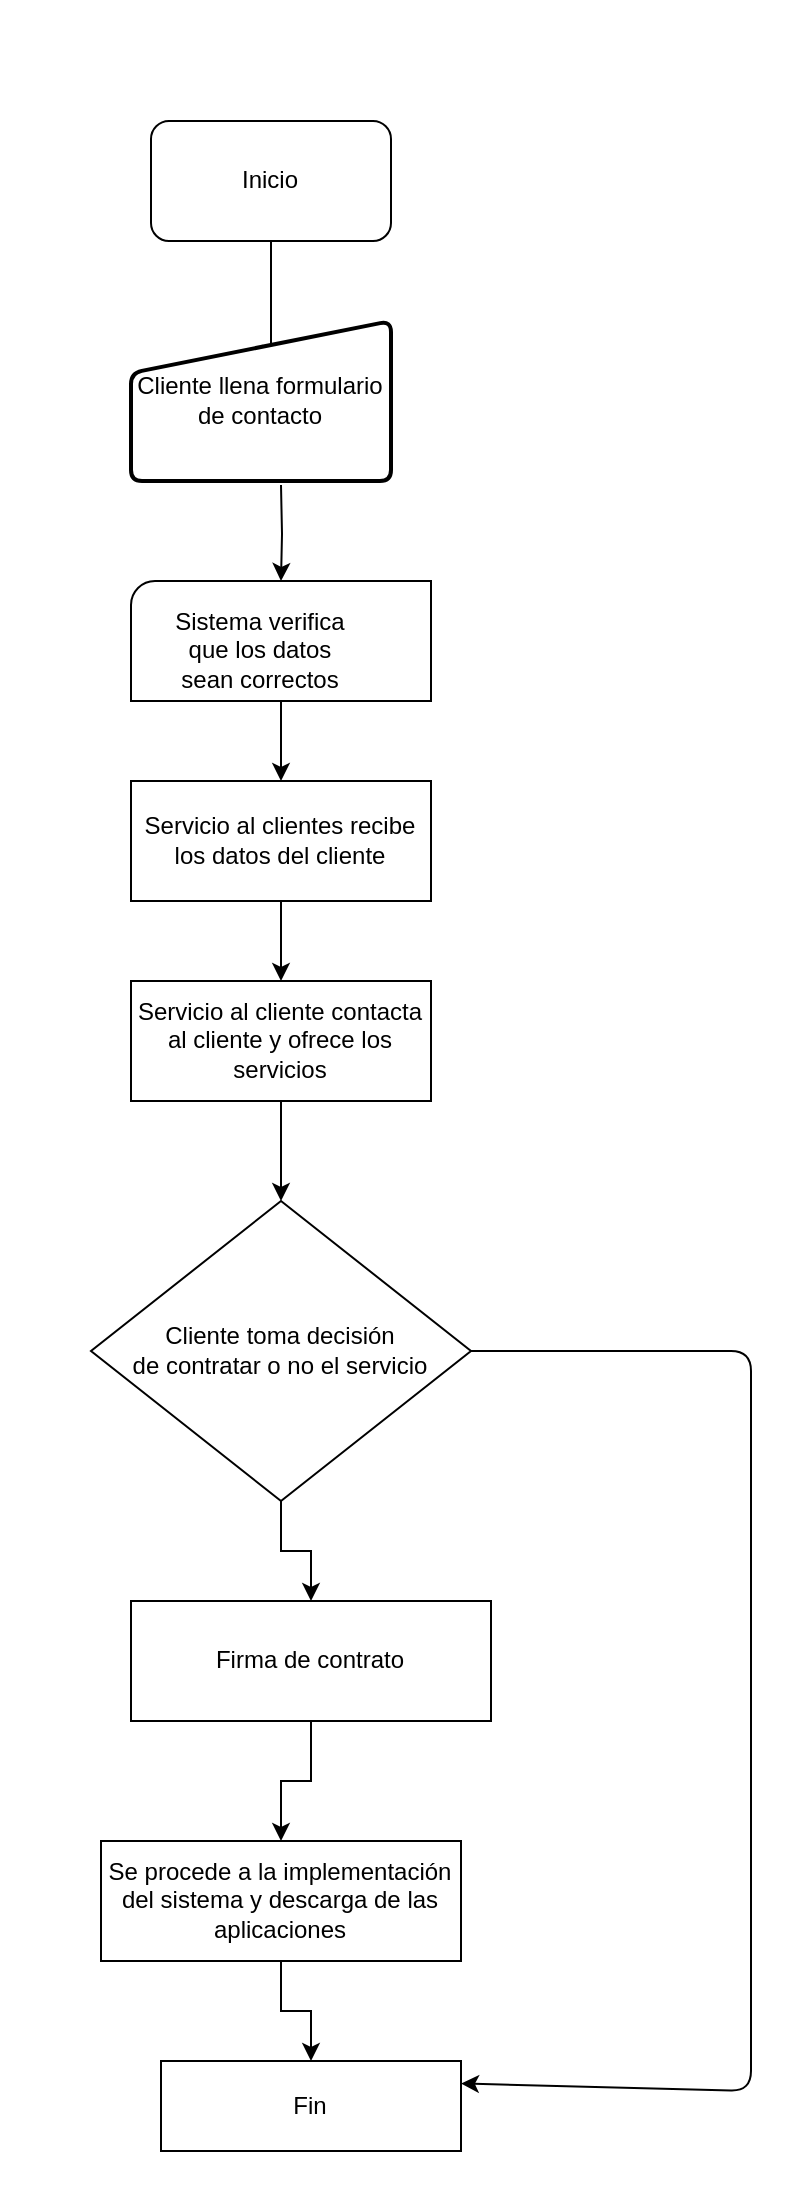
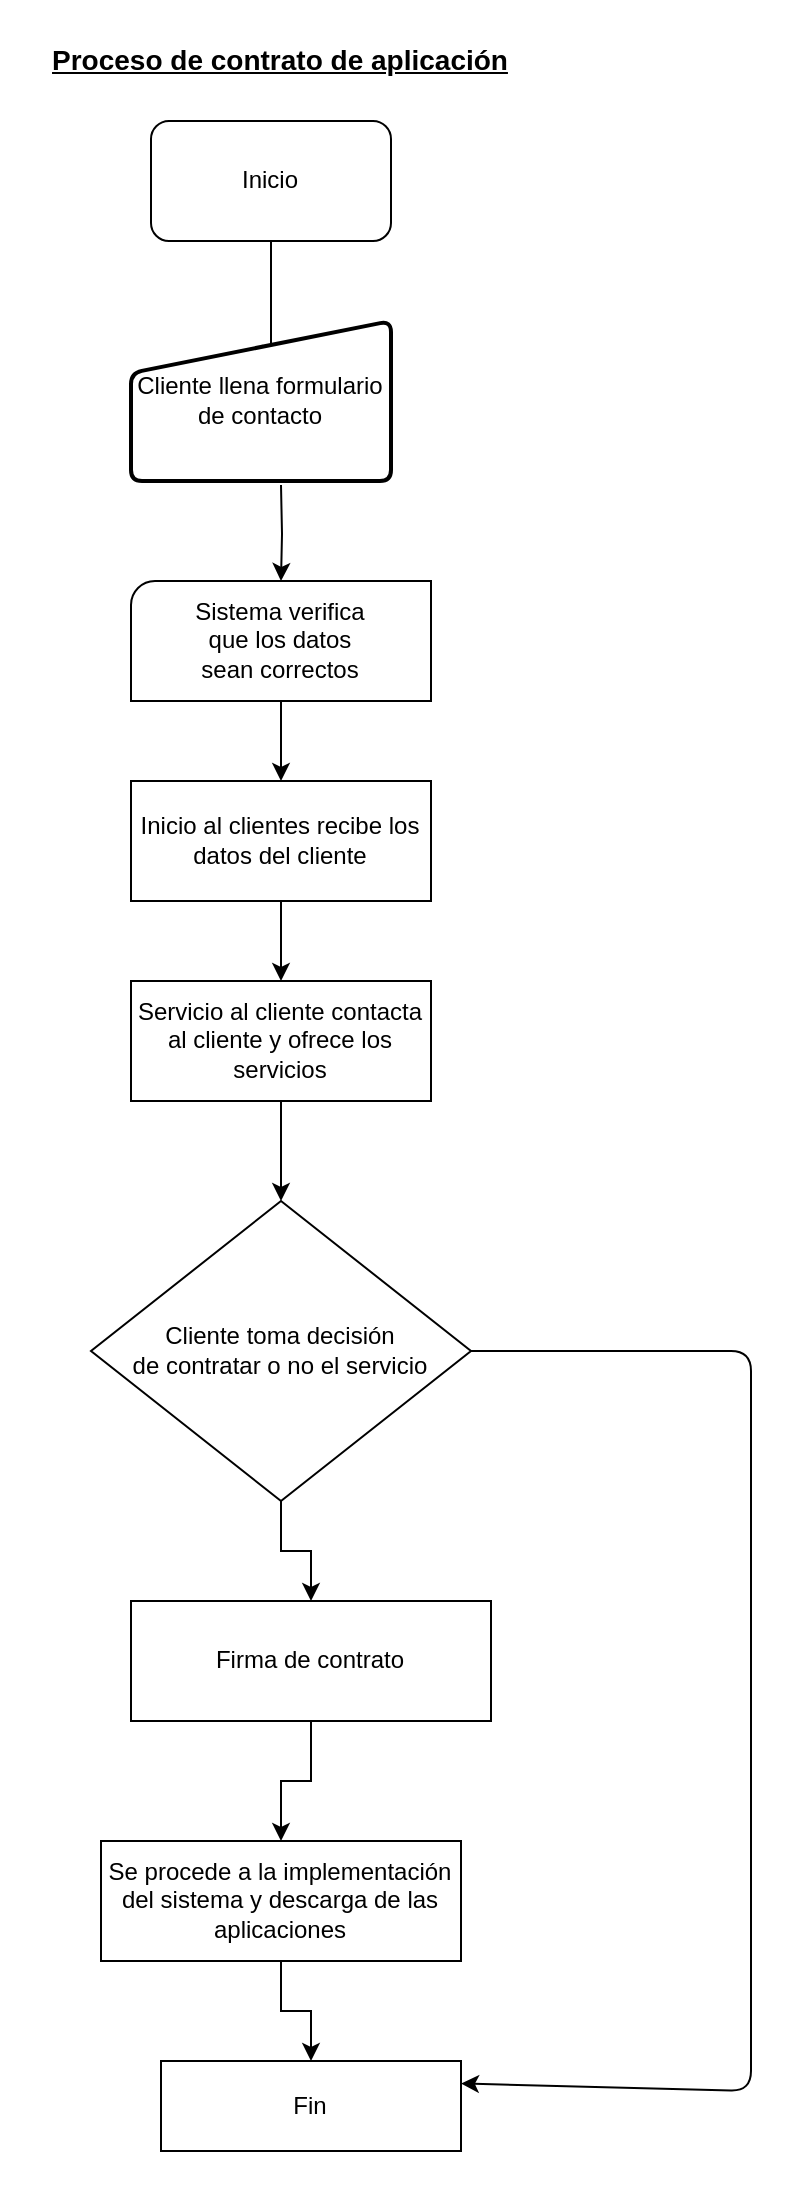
  <mxCell id="0" />
  <mxCell id="1" parent="0" />
  <mxCell id="2" value="" style="edgeStyle=orthogonalEdgeStyle;rounded=0;orthogonalLoop=1;jettySize=auto;html=1;" parent="1" source="3" edge="1"><mxGeometry relative="1" as="geometry"><mxPoint x="135" y="181" as="targetPoint" /></mxGeometry></mxCell>
  <mxCell id="3" value="Inicio" style="rounded=1;whiteSpace=wrap;html=1;" parent="1" vertex="1"><mxGeometry x="75" y="60" width="120" height="60" as="geometry" /></mxCell>
  <mxCell id="4" value="" style="edgeStyle=orthogonalEdgeStyle;rounded=0;orthogonalLoop=1;jettySize=auto;html=1;" parent="1" source="7" target="6" edge="1"><mxGeometry relative="1" as="geometry" /></mxCell>
  <mxCell id="5" value="" style="edgeStyle=orthogonalEdgeStyle;rounded=0;orthogonalLoop=1;jettySize=auto;html=1;" parent="1" source="6" target="11" edge="1"><mxGeometry relative="1" as="geometry" /></mxCell>
- <mxCell id="6" value="Servicio al clientes recibe los datos del cliente" style="whiteSpace=wrap;html=1;rounded=0;" parent="1" vertex="1"><mxGeometry x="65" y="390" width="150" height="60" as="geometry" /></mxCell>
+ <mxCell id="6" value="Inicio al clientes recibe los datos del cliente" style="whiteSpace=wrap;html=1;rounded=0;" parent="1" vertex="1"><mxGeometry x="65" y="390" width="150" height="60" as="geometry" /></mxCell>
  <mxCell id="7" value="" style="verticalLabelPosition=bottom;verticalAlign=top;html=1;shape=mxgraph.basic.corner_round_rect;dx=6;" parent="1" vertex="1"><mxGeometry x="65" y="290" width="150" height="60" as="geometry" /></mxCell>
  <mxCell id="8" value="" style="edgeStyle=orthogonalEdgeStyle;rounded=0;orthogonalLoop=1;jettySize=auto;html=1;" parent="1" target="7" edge="1"><mxGeometry relative="1" as="geometry"><mxPoint x="140" y="242" as="sourcePoint" /><mxPoint x="140" y="400" as="targetPoint" /></mxGeometry></mxCell>
- <mxCell id="9" value="Sistema verifica que los datos sean correctos" style="text;html=1;strokeColor=none;fillColor=none;align=center;verticalAlign=middle;whiteSpace=wrap;rounded=0;" parent="1" vertex="1"><mxGeometry x="85" y="315" width="90" height="20" as="geometry" /></mxCell>
+ <mxCell id="9" value="Sistema verifica que los datos sean correctos" style="text;html=1;strokeColor=none;fillColor=none;align=center;verticalAlign=middle;whiteSpace=wrap;rounded=0;" parent="1" vertex="1"><mxGeometry x="95" y="310" width="90" height="20" as="geometry" /></mxCell>
  <mxCell id="10" value="" style="edgeStyle=orthogonalEdgeStyle;rounded=0;orthogonalLoop=1;jettySize=auto;html=1;" parent="1" source="11" target="14" edge="1"><mxGeometry relative="1" as="geometry" /></mxCell>
  <mxCell id="11" value="Servicio al cliente contacta al cliente y ofrece los servicios" style="whiteSpace=wrap;html=1;rounded=0;" parent="1" vertex="1"><mxGeometry x="65" y="490" width="150" height="60" as="geometry" /></mxCell>
  <mxCell id="12" value="&lt;span&gt;Cliente llena formulario de contacto&lt;/span&gt;" style="html=1;strokeWidth=2;shape=manualInput;whiteSpace=wrap;rounded=1;size=26;arcSize=11;" parent="1" vertex="1"><mxGeometry x="65" y="160" width="130" height="80" as="geometry" /></mxCell>
  <mxCell id="13" value="" style="edgeStyle=orthogonalEdgeStyle;rounded=0;orthogonalLoop=1;jettySize=auto;html=1;" parent="1" source="17" target="15" edge="1"><mxGeometry relative="1" as="geometry" /></mxCell>
  <mxCell id="14" value="Cliente toma decisión &lt;br&gt;de contratar o no el servicio" style="rhombus;whiteSpace=wrap;html=1;rounded=0;" parent="1" vertex="1"><mxGeometry x="45" y="600" width="190" height="150" as="geometry" /></mxCell>
  <mxCell id="15" value="Fin" style="whiteSpace=wrap;html=1;rounded=0;" parent="1" vertex="1"><mxGeometry x="80" y="1030" width="150" height="45" as="geometry" /></mxCell>
  <mxCell id="16" value="" style="endArrow=classic;html=1;entryX=1;entryY=0.25;entryDx=0;entryDy=0;exitX=1;exitY=0.5;exitDx=0;exitDy=0;" parent="1" source="14" target="15" edge="1"><mxGeometry width="50" height="50" relative="1" as="geometry"><mxPoint x="115" y="730" as="sourcePoint" /><mxPoint x="165" y="680" as="targetPoint" /><Array as="points"><mxPoint x="375" y="675" /><mxPoint x="375" y="1045" /></Array></mxGeometry></mxCell>
  <mxCell id="17" value="Se procede a la implementación del sistema y descarga de las aplicaciones" style="rounded=0;whiteSpace=wrap;html=1;" parent="1" vertex="1"><mxGeometry x="50" y="920" width="180" height="60" as="geometry" /></mxCell>
  <mxCell id="18" value="" style="edgeStyle=orthogonalEdgeStyle;rounded=0;orthogonalLoop=1;jettySize=auto;html=1;" parent="1" source="19" target="17" edge="1"><mxGeometry relative="1" as="geometry"><mxPoint x="140" y="790" as="sourcePoint" /><mxPoint x="140" y="1010" as="targetPoint" /></mxGeometry></mxCell>
  <mxCell id="19" value="Firma de contrato" style="rounded=0;whiteSpace=wrap;html=1;" parent="1" vertex="1"><mxGeometry x="65" y="800" width="180" height="60" as="geometry" /></mxCell>
  <mxCell id="20" value="" style="edgeStyle=orthogonalEdgeStyle;rounded=0;orthogonalLoop=1;jettySize=auto;html=1;" parent="1" source="14" target="19" edge="1"><mxGeometry relative="1" as="geometry"><mxPoint x="140" y="790" as="sourcePoint" /><mxPoint x="140" y="960" as="targetPoint" /></mxGeometry></mxCell>
+ <mxCell id="21" value="&lt;b&gt;&lt;font style=&quot;font-size: 14px&quot;&gt;&lt;u&gt;Proceso de contrato de aplicación&lt;/u&gt;&lt;/font&gt;&lt;/b&gt;" style="text;html=1;strokeColor=none;fillColor=none;align=center;verticalAlign=middle;whiteSpace=wrap;rounded=0;" parent="1" vertex="1"><mxGeometry x="20" y="20" width="240" height="20" as="geometry" /></mxCell>
